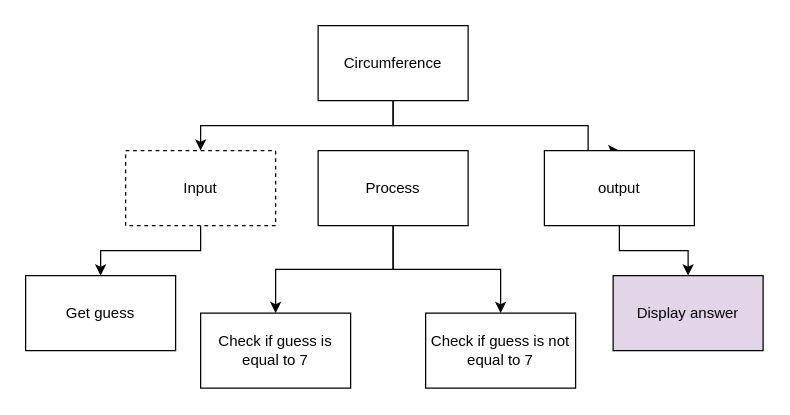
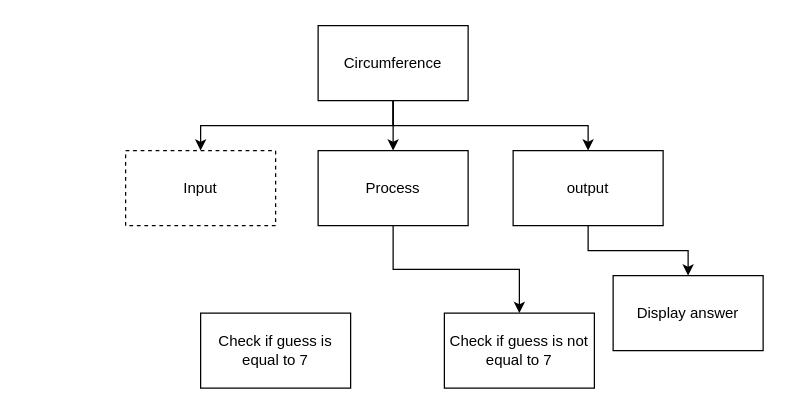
  <mxCell id="0" />
  <mxCell id="1" parent="0" />
+ <mxCell id="2" value="" style="edgeStyle=none;html=1;" parent="1" source="5" target="10" edge="1"><mxGeometry relative="1" as="geometry" /></mxCell>
  <mxCell id="3" style="edgeStyle=orthogonalEdgeStyle;html=1;entryX=0.5;entryY=0;entryDx=0;entryDy=0;rounded=0;" parent="1" source="5" target="7" edge="1"><mxGeometry relative="1" as="geometry"><Array as="points"><mxPoint x="314" y="100" /><mxPoint x="160" y="100" /></Array></mxGeometry></mxCell>
  <mxCell id="4" style="edgeStyle=orthogonalEdgeStyle;html=1;entryX=0.5;entryY=0;entryDx=0;entryDy=0;rounded=0;" parent="1" source="5" target="12" edge="1"><mxGeometry relative="1" as="geometry"><Array as="points"><mxPoint x="314" y="100" /><mxPoint x="470" y="100" /></Array></mxGeometry></mxCell>
  <mxCell id="5" value="Circumference" style="rounded=0;whiteSpace=wrap;html=1;" parent="1" vertex="1"><mxGeometry x="254" y="20" width="120" height="60" as="geometry" /></mxCell>
- <mxCell id="6" value="" style="edgeStyle=orthogonalEdgeStyle;rounded=0;html=1;" parent="1" source="7" target="13" edge="1"><mxGeometry relative="1" as="geometry" /></mxCell>
  <mxCell id="7" value="Input" style="rounded=0;whiteSpace=wrap;html=1;dashed=1;" parent="1" vertex="1"><mxGeometry x="100" y="120" width="120" height="60" as="geometry" /></mxCell>
- <mxCell id="8" value="" style="edgeStyle=orthogonalEdgeStyle;rounded=0;html=1;" parent="1" source="10" target="14" edge="1"><mxGeometry relative="1" as="geometry" /></mxCell>
  <mxCell id="9" style="edgeStyle=orthogonalEdgeStyle;rounded=0;html=1;entryX=0.5;entryY=0;entryDx=0;entryDy=0;" edge="1" parent="1" source="10" target="16"><mxGeometry relative="1" as="geometry" /></mxCell>
  <mxCell id="10" value="Process" style="rounded=0;whiteSpace=wrap;html=1;" parent="1" vertex="1"><mxGeometry x="254" y="120" width="120" height="60" as="geometry" /></mxCell>
  <mxCell id="11" value="" style="edgeStyle=orthogonalEdgeStyle;rounded=0;html=1;" parent="1" source="12" target="15" edge="1"><mxGeometry relative="1" as="geometry" /></mxCell>
- <mxCell id="12" value="output" style="rounded=0;whiteSpace=wrap;html=1;" parent="1" vertex="1"><mxGeometry x="435" y="120" width="120" height="60" as="geometry" /></mxCell>
- <mxCell id="13" value="Get guess" style="rounded=0;whiteSpace=wrap;html=1;" parent="1" vertex="1"><mxGeometry x="20" y="220" width="120" height="60" as="geometry" /></mxCell>
+ <mxCell id="12" value="output" style="rounded=0;whiteSpace=wrap;html=1;" parent="1" vertex="1"><mxGeometry x="410" y="120" width="120" height="60" as="geometry" /></mxCell>
  <mxCell id="14" value="Check if guess is equal to 7" style="rounded=0;whiteSpace=wrap;html=1;" parent="1" vertex="1"><mxGeometry x="160" y="250" width="120" height="60" as="geometry" /></mxCell>
- <mxCell id="15" value="Display answer" style="rounded=0;whiteSpace=wrap;html=1;fillColor=#e1d5e7;" parent="1" vertex="1"><mxGeometry x="490" y="220" width="120" height="60" as="geometry" /></mxCell>
- <mxCell id="16" value="Check if guess is not equal to 7" style="rounded=0;whiteSpace=wrap;html=1;" vertex="1" parent="1"><mxGeometry x="340" y="250" width="120" height="60" as="geometry" /></mxCell>
+ <mxCell id="15" value="Display answer" style="rounded=0;whiteSpace=wrap;html=1;" parent="1" vertex="1"><mxGeometry x="490" y="220" width="120" height="60" as="geometry" /></mxCell>
+ <mxCell id="16" value="Check if guess is not equal to 7" style="rounded=0;whiteSpace=wrap;html=1;" vertex="1" parent="1"><mxGeometry x="355" y="250" width="120" height="60" as="geometry" /></mxCell>
